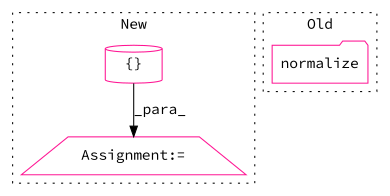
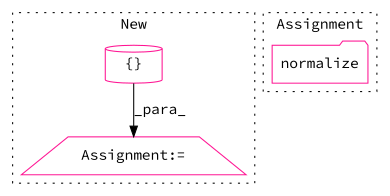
  digraph {
    fontname="Source Code Pro"
    node [color=deeppink fontname="Source Code Pro"]
    n1 [a=4 l="1,1" label="{}" s="7483,7496" shape=cylinder]
    n2 [a=7 l=1 label="Assignment:=" s=7457 shape=trapezium]
    n3 [a=32 l="10,1" label=normalize s="7293,7333" shape=folder]
    subgraph cluster_1 {
      label=New
      style=dotted
      n1
      n2
    }
    subgraph cluster_2 {
-     label=Old
+     label=Assignment
      style=dotted
      n3
    }
    n1 -> n2 [label=_para_ fontname="Source Code Pro"]
  }
